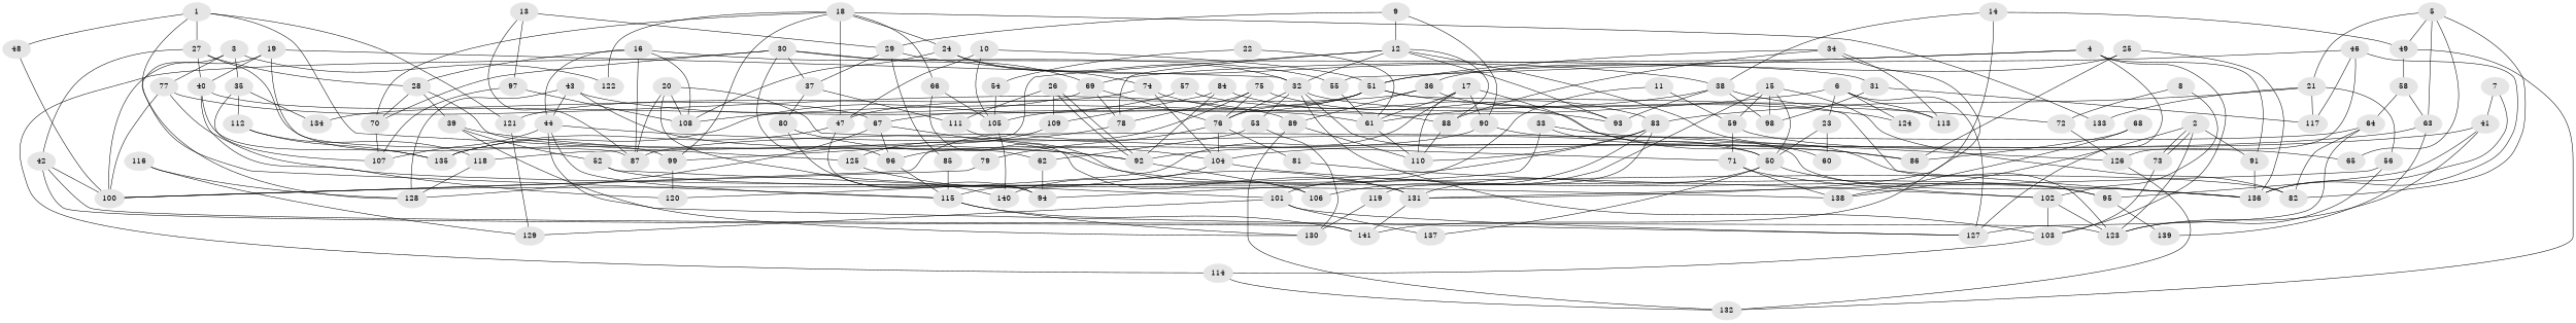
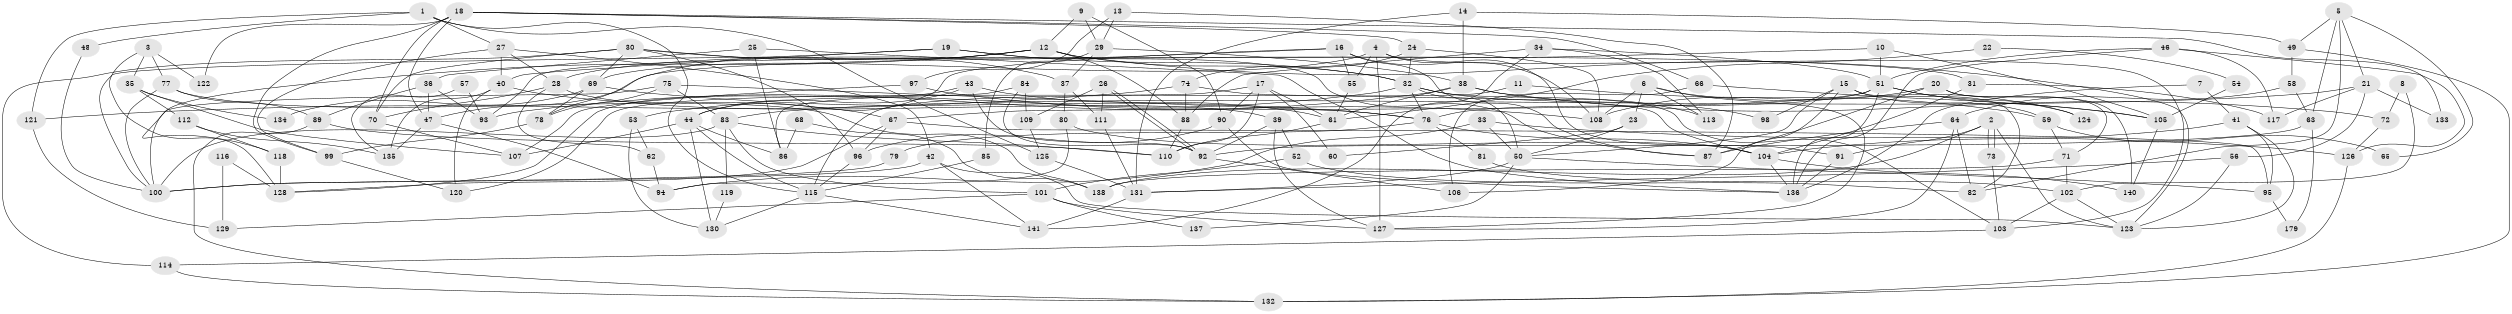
  graph {
    fontname="DejaVu Serif"
    node [color=gray90 fontname="DejaVu Serif" style=filled]
    edge [fontname="DejaVu Serif"]
    1
    27
    48
    115
    121
    125
    28
    99
    40
    42
    100
    141
    130
    129
    131
    2
    73
    91
    138
    123
    103
    136
    3
    35
    77
    122
    128
    107
    112
    134
    89
    4
    55
    69
    127
    61
    78
    76
    114
    5
    21
    49
    63
    65
    82
    133
    56
    83
    117
    58
    132
    92
-   139
+   139 [label=179]
    6
    23
    108
    113
    124
    50
    60
    7
    41
    104
    95
    8
    72
    102
    126
    9
    12
    29
    90
    32
    88
    93
    118
    38
    37
    85
    96
    10
    47
    51
    105
    94
    135
    67
    140
    11
    59
    71
    53
    110
    13
    87
    97
    14
    98
    15
    106
    137
    16
    44
    70
    39
    62
    86
    17
    120
    18
    24
    66
    74
    19
    20
    101
    119
    22
    54
    25
    36
    26
    109
    111
    52
    80
    30
    31
    79
    81
    33
    34
    43
    46
    64
    57
    68
    75
    84
    116
    1 -- 27
    1 -- 48
    1 -- 115
    1 -- 121
    1 -- 125
    27 -- 28
    27 -- 99
    27 -- 40
    27 -- 42
    48 -- 100
    115 -- 141
    115 -- 130
    121 -- 129
    125 -- 131
    28 -- 70
    28 -- 39
    28 -- 62
    99 -- 120
    40 -- 135
    40 -- 67
    40 -- 120
    42 -- 100
    42 -- 141
    42 -- 123
    131 -- 141
    2 -- 73
    2 -- 73
    2 -- 91
    2 -- 138
    2 -- 123
    73 -- 103
    91 -- 136
    103 -- 114
    3 -- 35
    3 -- 77
    3 -- 122
    3 -- 128
    35 -- 107
    35 -- 112
    35 -- 134
    77 -- 100
    77 -- 138
    77 -- 89
    112 -- 118
    112 -- 135
    89 -- 132
    89 -- 110
    4 -- 91
    4 -- 103
    4 -- 55
    4 -- 69
    4 -- 127
    55 -- 61
    69 -- 134
    69 -- 78
    69 -- 76
    61 -- 110
    78 -- 99
    76 -- 104
    76 -- 79
    76 -- 81
    114 -- 132
    5 -- 21
    5 -- 49
    5 -- 63
    5 -- 65
    5 -- 82
    21 -- 133
    21 -- 56
    21 -- 83
    21 -- 117
    49 -- 58
    49 -- 132
    63 -- 92
    63 -- 139
    56 -- 131
    56 -- 123
    83 -- 100
    83 -- 110
    83 -- 101
    83 -- 119
    58 -- 63
    58 -- 64
    92 -- 106
    6 -- 127
    6 -- 23
    6 -- 108
    6 -- 113
    6 -- 124
    23 -- 50
    23 -- 60
    50 -- 131
    50 -- 95
    50 -- 137
    7 -- 136
    7 -- 41
    41 -- 123
    41 -- 104
    41 -- 95
    104 -- 136
    104 -- 140
    95 -- 139
    8 -- 72
    8 -- 102
    72 -- 126
    102 -- 123
    102 -- 103
    126 -- 132
    9 -- 12
    9 -- 29
    9 -- 90
    12 -- 123
    12 -- 78
    12 -- 32
    12 -- 88
    12 -- 93
    12 -- 118
    29 -- 38
    29 -- 37
    29 -- 85
    90 -- 136
    90 -- 96
    32 -- 103
    32 -- 76
    32 -- 113
    32 -- 50
    32 -- 53
    88 -- 110
    118 -- 128
    38 -- 61
    38 -- 72
    38 -- 93
    38 -- 98
    37 -- 111
    37 -- 80
    85 -- 115
    96 -- 115
    10 -- 47
    10 -- 51
    10 -- 105
    47 -- 94
    47 -- 135
    51 -- 136
    51 -- 76
    51 -- 124
    51 -- 105
    51 -- 67
    105 -- 140
    67 -- 128
    67 -- 95
    67 -- 96
    11 -- 115
    11 -- 59
    59 -- 65
    59 -- 71
    71 -- 138
    71 -- 102
    53 -- 130
    53 -- 62
    13 -- 29
    13 -- 87
    13 -- 97
    97 -- 107
    97 -- 108
    14 -- 131
    14 -- 49
    14 -- 38
    15 -- 82
    15 -- 50
    15 -- 59
    15 -- 98
    15 -- 106
    16 -- 28
    16 -- 55
    16 -- 108
    16 -- 87
    16 -- 44
    44 -- 115
    44 -- 130
    44 -- 107
    44 -- 86
    70 -- 107
    39 -- 127
    39 -- 92
    39 -- 52
    62 -- 94
    17 -- 61
    17 -- 60
    17 -- 90
    17 -- 110
    17 -- 120
    18 -- 99
    18 -- 122
    18 -- 133
    18 -- 47
    18 -- 70
    18 -- 24
    18 -- 66
    24 -- 108
    24 -- 32
    24 -- 74
    66 -- 105
    66 -- 106
    74 -- 121
    74 -- 104
    74 -- 88
    19 -- 40
    19 -- 100
    19 -- 32
    19 -- 87
    20 -- 108
    20 -- 140
    20 -- 71
    20 -- 87
    101 -- 129
    101 -- 127
    101 -- 137
    119 -- 130
    22 -- 61
    22 -- 54
    54 -- 105
    25 -- 136
    25 -- 86
    25 -- 36
    36 -- 89
    36 -- 93
    36 -- 47
    26 -- 92
    26 -- 92
    26 -- 109
    26 -- 111
    109 -- 125
    111 -- 131
    52 -- 82
    52 -- 101
    80 -- 104
    80 -- 94
    30 -- 69
    30 -- 114
    30 -- 37
    30 -- 96
    30 -- 70
    30 -- 31
    31 -- 117
-   31 -- 98
+   31 -- 104
    79 -- 100
    81 -- 102
    33 -- 50
    33 -- 126
    33 -- 94
    34 -- 141
    34 -- 113
    34 -- 88
    34 -- 51
    43 -- 128
    43 -- 61
    43 -- 92
    43 -- 44
    46 -- 136
    46 -- 117
    46 -- 126
    46 -- 51
    64 -- 127
    64 -- 82
    64 -- 87
    57 -- 93
    57 -- 135
    68 -- 138
    68 -- 86
    75 -- 100
    75 -- 78
    75 -- 76
    75 -- 83
    84 -- 92
    84 -- 86
    84 -- 109
    116 -- 129
    116 -- 128
  }
